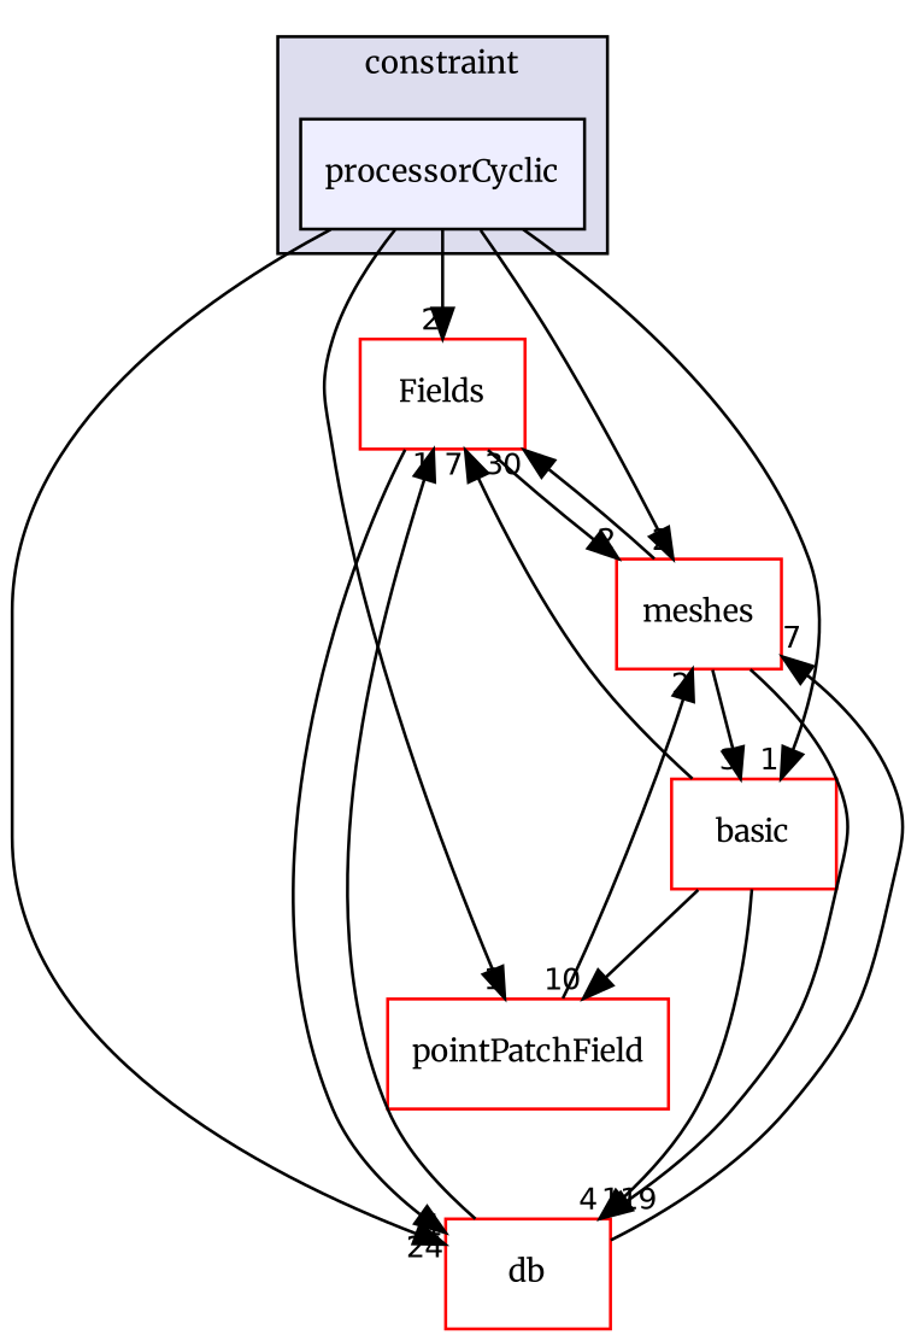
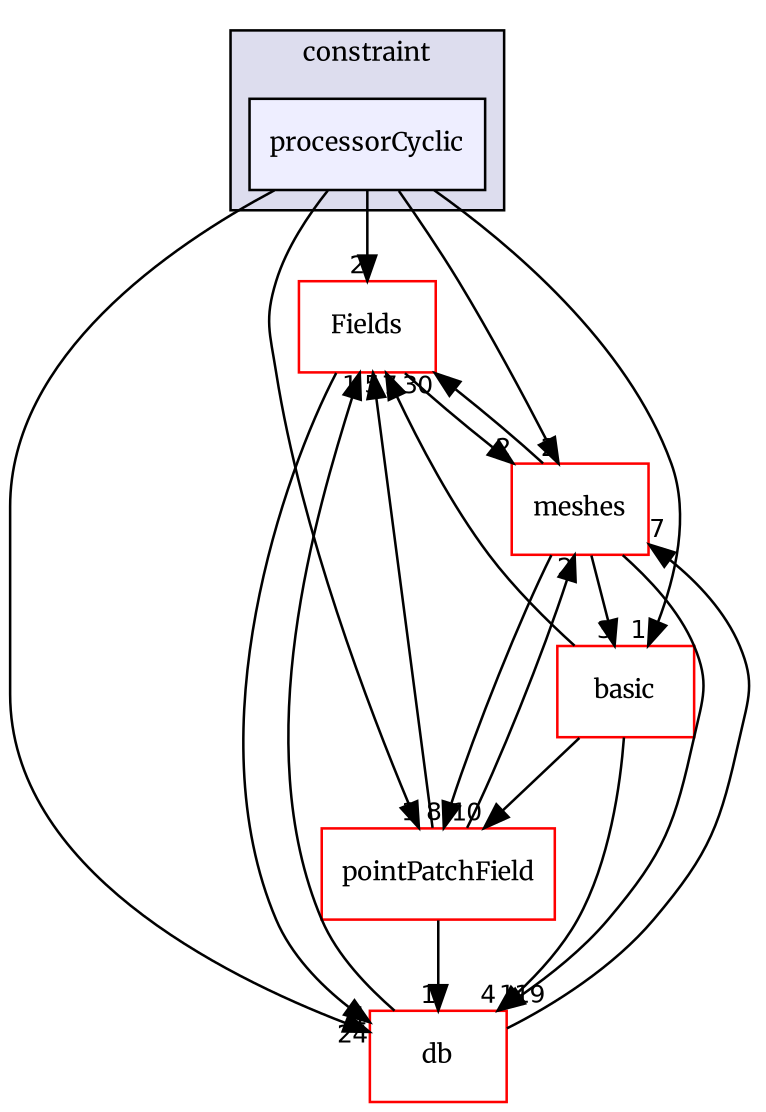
  digraph {
    compound=true
    fontname=Merriweather
    node [fontname=Merriweather fontsize=10 shape=box color=red]
    edge [fontname=Merriweather headlabel=1 labeldistance=1.5 labelfontname=Helvetica labelfontsize=10]
    n1 [fillcolor="#eeeeff" label=processorCyclic pencolor=black style=filled color=""]
    n2 [label=Fields]
    n3 [label=meshes]
    n4 [label=db]
    n5 [label=pointPatchField]
    n6 [label=basic]
    subgraph cluster_1 {
      bgcolor="#ddddee"
      fontsize=10
      label=constraint
      pencolor=black
      n1
    }
    n1 -> n2 [headlabel=2]
    n1 -> n3 [headlabel=2]
    n1 -> n4
    n1 -> n5
    n1 -> n6
    n2 -> n3 [headlabel=2]
    n2 -> n4 [headlabel=24]
    n3 -> n2 [headlabel=30]
    n3 -> n4 [headlabel=119]
+   n3 -> n5 [headlabel=8]
    n3 -> n6 [headlabel=3]
    n4 -> n2
    n4 -> n3 [headlabel=7]
+   n5 -> n2 [headlabel=5]
    n5 -> n3 [headlabel=2]
+   n5 -> n4
    n6 -> n2 [headlabel=7]
    n6 -> n4 [headlabel=4]
    n6 -> n5 [headlabel=10]
  }
